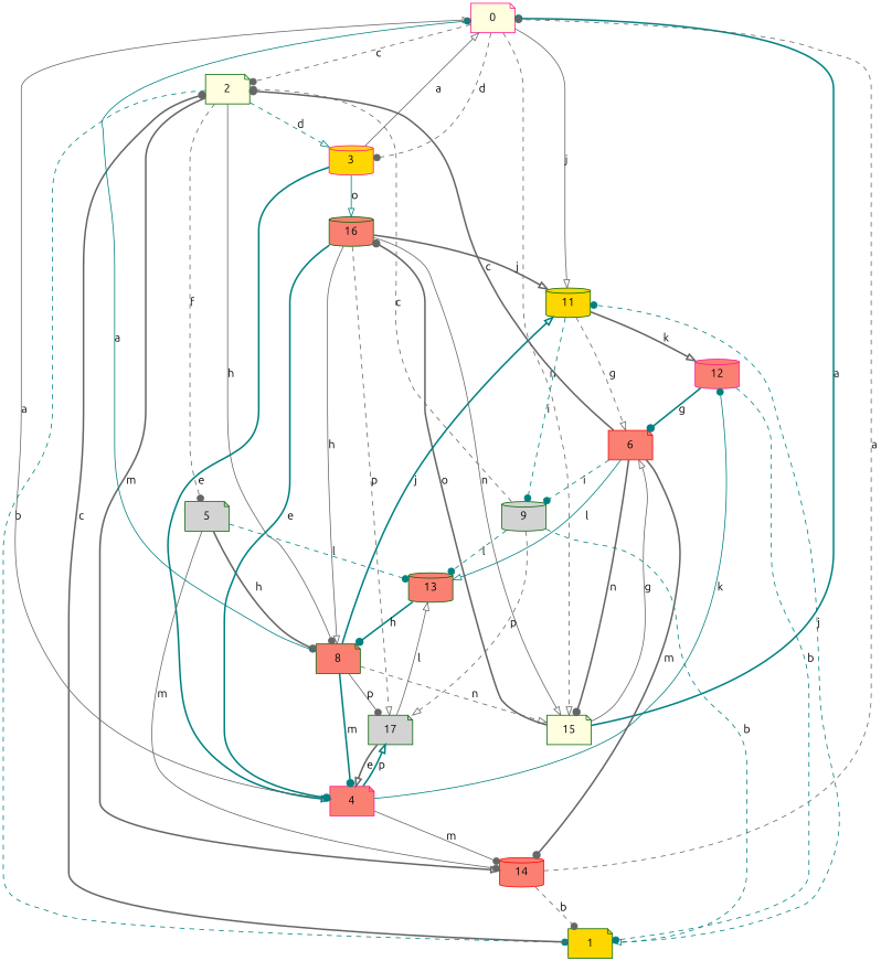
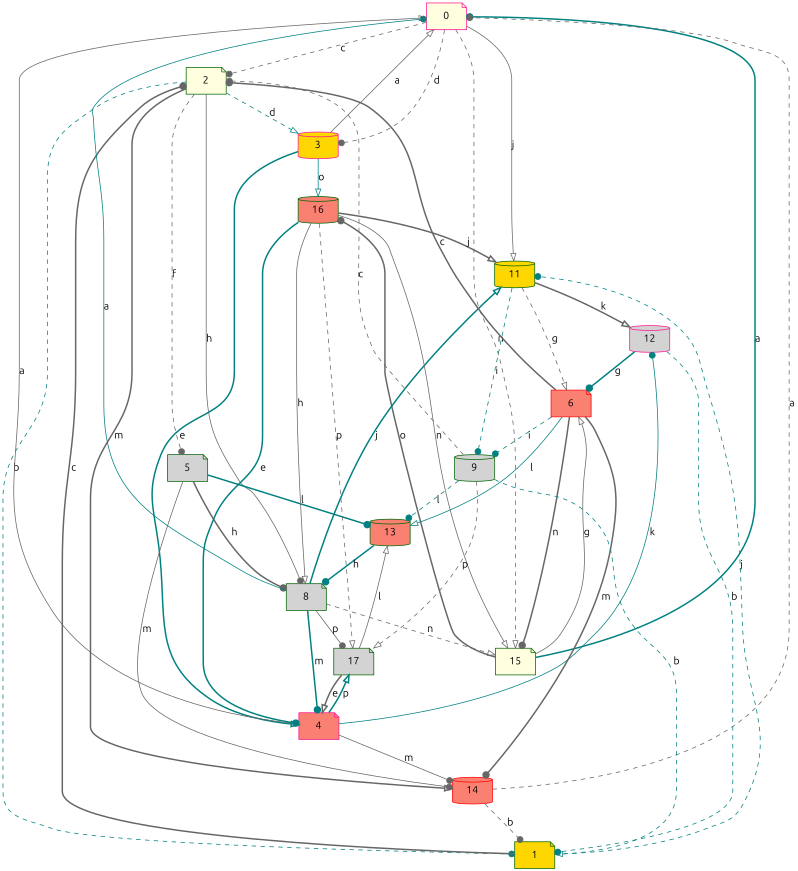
  strict digraph {
    fontname=Ubuntu
    node [color=darkgreen fillcolor=lightgrey fontname=Ubuntu shape=note style=filled]
    edge [arrowhead=dot color=gray40 fontname=Ubuntu style=dashed]
    0 [color=deeppink fillcolor=lightyellow]
    2 [fillcolor=lightyellow]
    3 [color=deeppink fillcolor=gold shape=cylinder]
    11 [fillcolor=gold shape=cylinder]
    15 [fillcolor=lightyellow]
    1 [fillcolor=gold]
    5
-   8 [fillcolor=salmon]
+   8
    14 [color=red fillcolor=salmon shape=cylinder]
    4 [color=deeppink fillcolor=salmon]
    16 [fillcolor=salmon shape=cylinder]
-   12 [color=deeppink fillcolor=salmon shape=cylinder]
+   12 [color=deeppink shape=cylinder]
    6 [color=red fillcolor=salmon]
    9 [shape=cylinder]
    13 [fillcolor=salmon shape=cylinder]
    17
    0 -> 2 [label=c]
    0 -> 3 [label=d]
    0 -> 11 [arrowhead=onormal label=j style=solid]
    0 -> 15 [arrowhead=onormal label=n]
    2 -> 3 [arrowhead=onormal color=teal label=d]
    2 -> 1 [color=teal label=b]
    2 -> 5 [label=f]
    2 -> 8 [label=h style=solid]
    2 -> 14 [arrowhead=onormal label=m style=bold]
    3 -> 0 [arrowhead=onormal label=a style=solid]
    3 -> 4 [arrowhead=onormal color=teal label=e style=bold]
    3 -> 16 [arrowhead=onormal color=teal label=o style=solid]
    11 -> 12 [arrowhead=onormal label=k style=bold]
    11 -> 6 [arrowhead=onormal label=g]
    11 -> 9 [color=teal label=i]
    15 -> 0 [color=teal label=a style=bold]
    15 -> 16 [label=o style=bold]
    15 -> 6 [arrowhead=onormal label=g style=solid]
    1 -> 2 [label=c style=bold]
    1 -> 11 [color=teal label=j]
    5 -> 8 [label=h style=bold]
    5 -> 14 [label=m style=solid]
-   5 -> 13 [color=teal label=l]
+   5 -> 13 [color=teal label=l style=bold]
    8 -> 0 [color=teal label=a style=solid]
    8 -> 11 [arrowhead=onormal color=teal label=j style=bold]
    8 -> 15 [arrowhead=onormal label=n]
    8 -> 4 [color=teal label=m style=bold]
    8 -> 17 [label=p style=solid]
    14 -> 0 [label=a]
    14 -> 1 [label=b]
    4 -> 0 [arrowhead=onormal label=a style=solid]
    4 -> 14 [label=m style=solid]
    4 -> 12 [color=teal label=k style=solid]
    4 -> 17 [arrowhead=onormal color=teal label=p style=bold]
    16 -> 11 [arrowhead=onormal label=j style=bold]
    16 -> 15 [arrowhead=onormal label=n style=solid]
    16 -> 8 [arrowhead=onormal label=h style=solid]
    16 -> 4 [color=teal label=e style=bold]
    16 -> 17 [arrowhead=onormal label=p]
    12 -> 1 [color=teal label=b]
    12 -> 6 [color=teal label=g style=bold]
    6 -> 2 [label=c style=bold]
    6 -> 15 [label=n style=bold]
    6 -> 14 [label=m style=bold]
    6 -> 9 [color=teal label=i]
    6 -> 13 [arrowhead=onormal color=teal label=l style=solid]
    9 -> 2 [label=c]
    9 -> 1 [arrowhead=onormal color=teal label=b]
    9 -> 13 [color=teal label=l]
    9 -> 17 [arrowhead=onormal label=p]
    13 -> 8 [color=teal label=h style=bold]
    17 -> 4 [arrowhead=onormal label=e style=bold]
    17 -> 13 [arrowhead=onormal label=l style=solid]
  }
